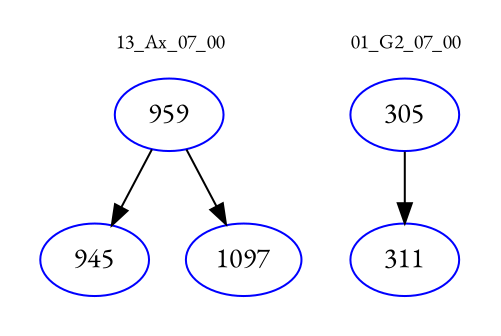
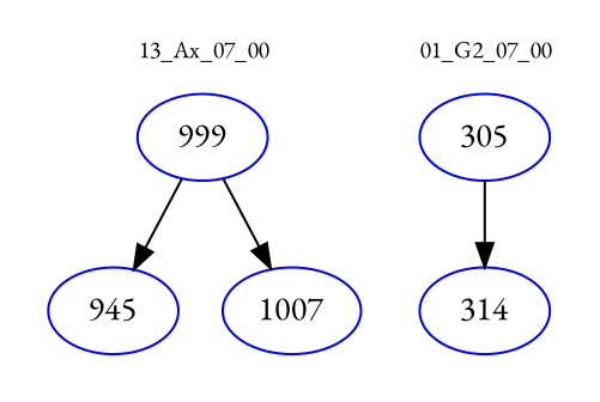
  digraph {
    fontname="EB Garamond"
    node [color=blue fontname="EB Garamond"]
    edge [color=black fontname="EB Garamond"]
-   n1 [label=959]
+   n1 [label=999]
    n2 [label=945]
-   n3 [label=1097]
+   n3 [label=1007]
    n4 [label=305]
-   n5 [label=311]
+   n5 [label=314]
    subgraph cluster_1 {
      color=white
      fontsize=10
      label="13_Ax_07_00"
      n1
      n2
      n3
    }
    subgraph cluster_2 {
      color=white
      fontsize=10
      label="01_G2_07_00"
      n4
      n5
    }
    n1 -> n2
    n1 -> n3
    n4 -> n5
  }
